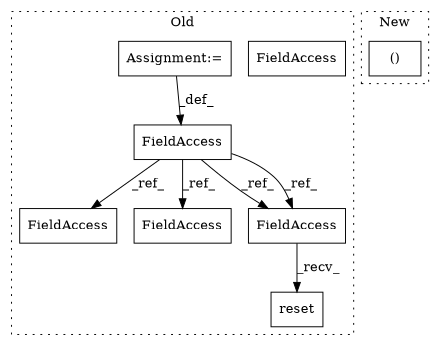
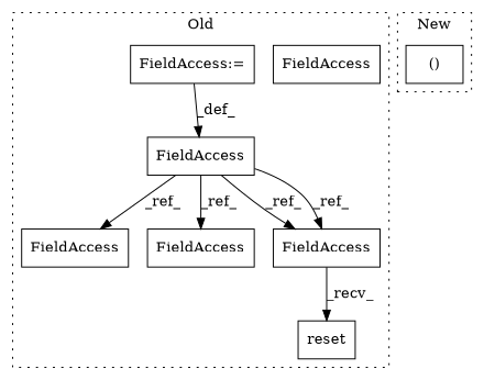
  digraph {
    node [a=22 l=8 s=616 shape=box]
    n1 [a=32 l=7 label=reset s=625]
    n2 [label=FieldAccess s=341]
    n3 [label=FieldAccess]
    n4 [label=FieldAccess s=577]
    n5 [label=FieldAccess s=367]
-   n6 [a=7 l=4 label="Assignment:=" s=291]
+   n6 [a=7 l=4 label="FieldAccess:=" s=291]
    n7 [label=FieldAccess]
    n8 [a=106 l=34 label="()" s=493]
    subgraph cluster_1 {
      label=Old
      style=dotted
      n1
      n2
      n3
      n4
      n5
      n6
      n7
    }
    subgraph cluster_2 {
      label=New
      style=dotted
      n8
    }
    n2 -> n4 [label=_ref_]
    n2 -> n5 [label=_ref_]
    n2 -> n7 [label=_ref_]
    n2 -> n7 [label=_ref_]
    n6 -> n2 [label=_def_]
    n7 -> n1 [label=_recv_]
  }
